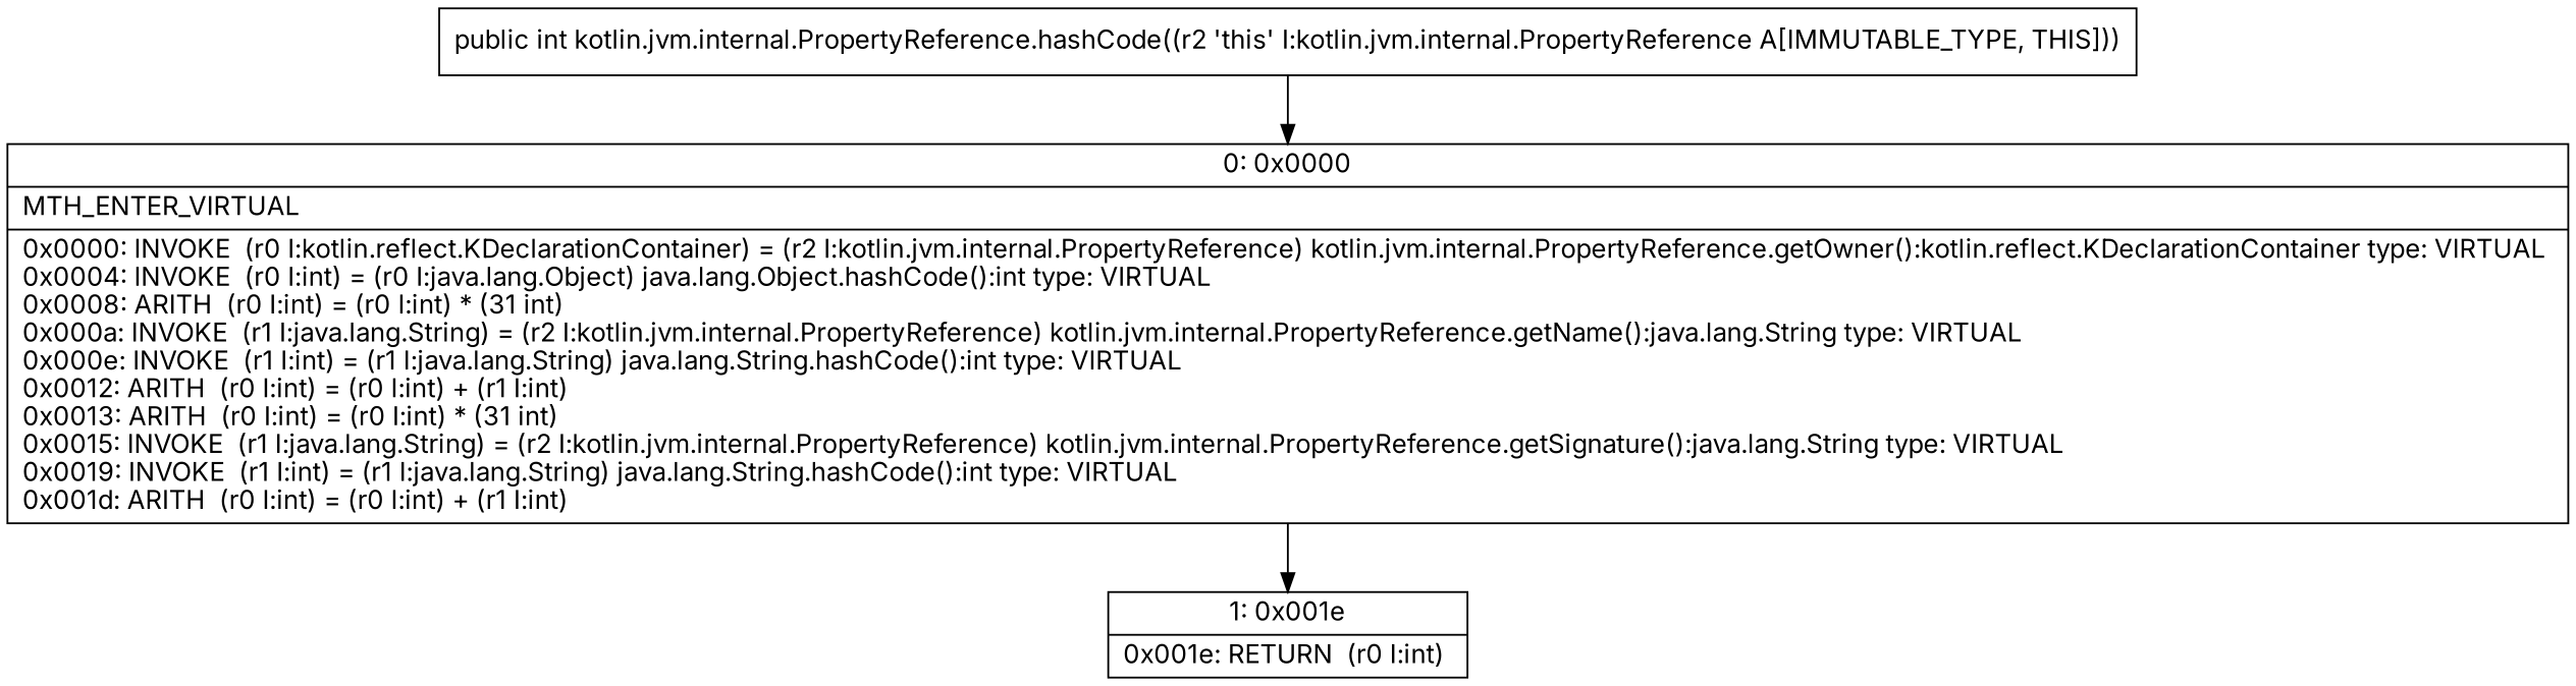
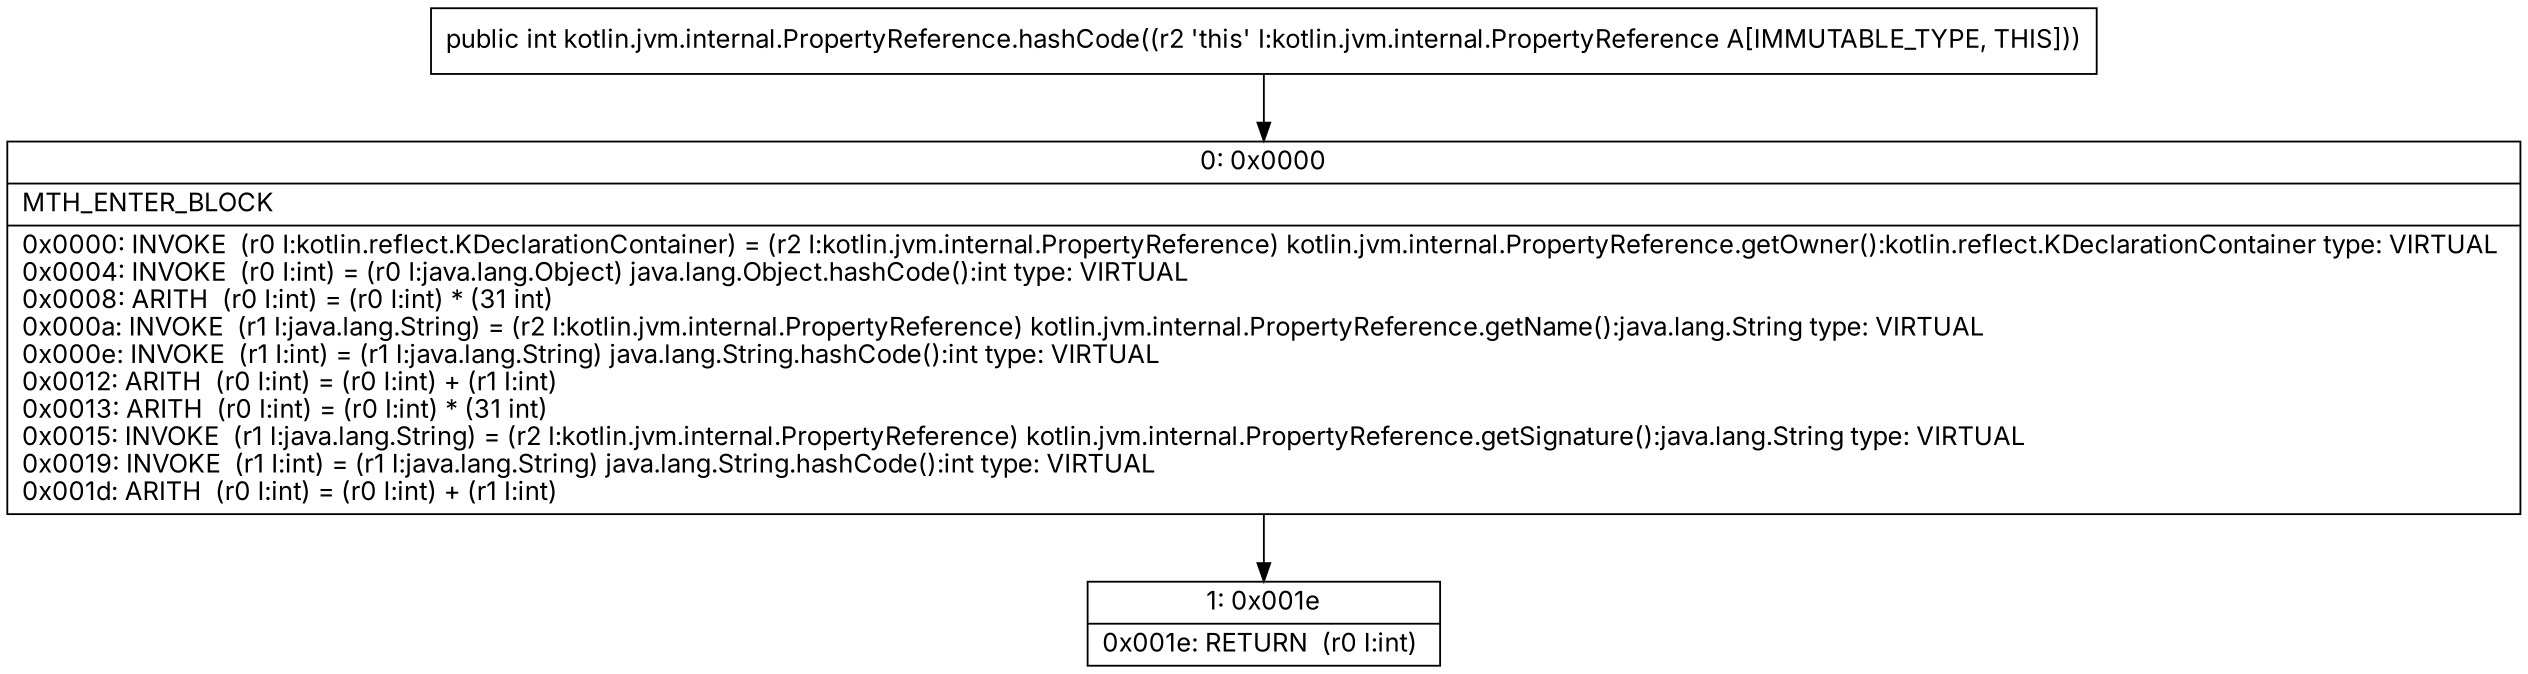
  digraph {
    fontname=Inter
    node [shape=record fontname=Inter]
    edge [fontname=Inter]
-   n1 [label="{0\:\ 0x0000|MTH_ENTER_VIRTUAL\l|0x0000: INVOKE  (r0 I:kotlin.reflect.KDeclarationContainer) = (r2 I:kotlin.jvm.internal.PropertyReference) kotlin.jvm.internal.PropertyReference.getOwner():kotlin.reflect.KDeclarationContainer type: VIRTUAL \l0x0004: INVOKE  (r0 I:int) = (r0 I:java.lang.Object) java.lang.Object.hashCode():int type: VIRTUAL \l0x0008: ARITH  (r0 I:int) = (r0 I:int) * (31 int) \l0x000a: INVOKE  (r1 I:java.lang.String) = (r2 I:kotlin.jvm.internal.PropertyReference) kotlin.jvm.internal.PropertyReference.getName():java.lang.String type: VIRTUAL \l0x000e: INVOKE  (r1 I:int) = (r1 I:java.lang.String) java.lang.String.hashCode():int type: VIRTUAL \l0x0012: ARITH  (r0 I:int) = (r0 I:int) + (r1 I:int) \l0x0013: ARITH  (r0 I:int) = (r0 I:int) * (31 int) \l0x0015: INVOKE  (r1 I:java.lang.String) = (r2 I:kotlin.jvm.internal.PropertyReference) kotlin.jvm.internal.PropertyReference.getSignature():java.lang.String type: VIRTUAL \l0x0019: INVOKE  (r1 I:int) = (r1 I:java.lang.String) java.lang.String.hashCode():int type: VIRTUAL \l0x001d: ARITH  (r0 I:int) = (r0 I:int) + (r1 I:int) \l}"]
+   n1 [label="{0\:\ 0x0000|MTH_ENTER_BLOCK\l|0x0000: INVOKE  (r0 I:kotlin.reflect.KDeclarationContainer) = (r2 I:kotlin.jvm.internal.PropertyReference) kotlin.jvm.internal.PropertyReference.getOwner():kotlin.reflect.KDeclarationContainer type: VIRTUAL \l0x0004: INVOKE  (r0 I:int) = (r0 I:java.lang.Object) java.lang.Object.hashCode():int type: VIRTUAL \l0x0008: ARITH  (r0 I:int) = (r0 I:int) * (31 int) \l0x000a: INVOKE  (r1 I:java.lang.String) = (r2 I:kotlin.jvm.internal.PropertyReference) kotlin.jvm.internal.PropertyReference.getName():java.lang.String type: VIRTUAL \l0x000e: INVOKE  (r1 I:int) = (r1 I:java.lang.String) java.lang.String.hashCode():int type: VIRTUAL \l0x0012: ARITH  (r0 I:int) = (r0 I:int) + (r1 I:int) \l0x0013: ARITH  (r0 I:int) = (r0 I:int) * (31 int) \l0x0015: INVOKE  (r1 I:java.lang.String) = (r2 I:kotlin.jvm.internal.PropertyReference) kotlin.jvm.internal.PropertyReference.getSignature():java.lang.String type: VIRTUAL \l0x0019: INVOKE  (r1 I:int) = (r1 I:java.lang.String) java.lang.String.hashCode():int type: VIRTUAL \l0x001d: ARITH  (r0 I:int) = (r0 I:int) + (r1 I:int) \l}"]
    n2 [label="{1\:\ 0x001e|0x001e: RETURN  (r0 I:int) \l}"]
    n3 [label="{public int kotlin.jvm.internal.PropertyReference.hashCode((r2 'this' I:kotlin.jvm.internal.PropertyReference A[IMMUTABLE_TYPE, THIS])) }"]
    n1 -> n2
    n3 -> n1
  }
